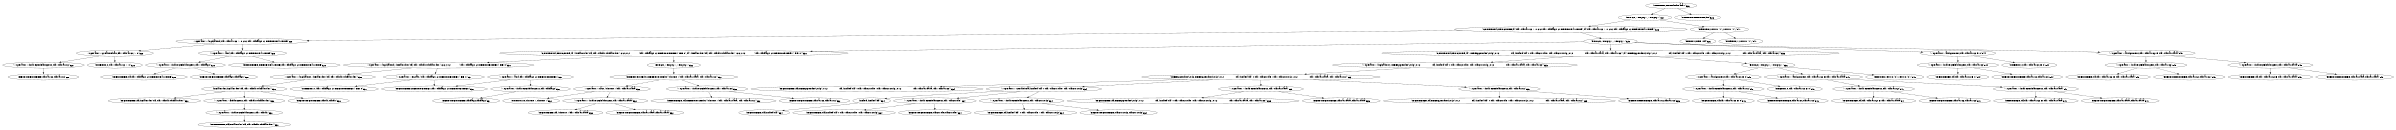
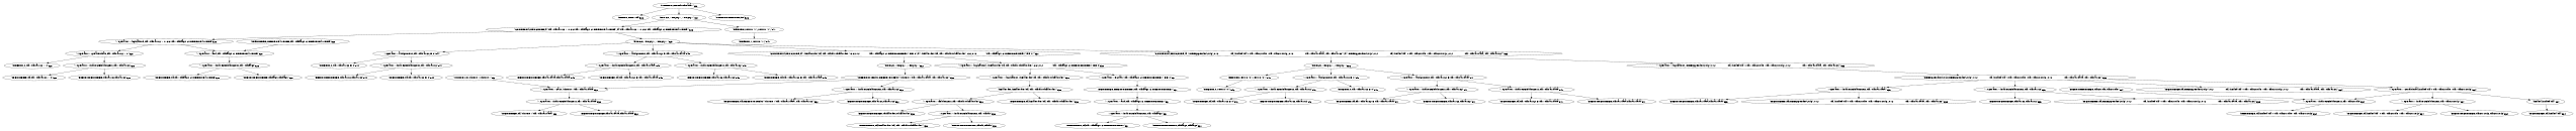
  digraph {
    n1 [label=<(METHOD,TIFFFlushData1)<SUB>926</SUB>>]
    n2 [label=<(PARAM,TIFF *tif)<SUB>926</SUB>>]
    n3 [label=<(BLOCK,&lt;empty&gt;,&lt;empty&gt;)<SUB>927</SUB>>]
    n4 [label=<(METHOD_RETURN,int)<SUB>926</SUB>>]
    n5 [label=<(CONTROL_STRUCTURE,if (tif-&gt;tif_rawcc &gt; 0 &amp;&amp; tif-&gt;tif_flags &amp; TIFF_BUF4WRITE),if (tif-&gt;tif_rawcc &gt; 0 &amp;&amp; tif-&gt;tif_flags &amp; TIFF_BUF4WRITE))<SUB>928</SUB>>]
    n6 [label=<(RETURN,return (1);,return (1);)<SUB>947</SUB>>]
    n7 [label=<(&lt;operator&gt;.logicalAnd,tif-&gt;tif_rawcc &gt; 0 &amp;&amp; tif-&gt;tif_flags &amp; TIFF_BUF4WRITE)<SUB>928</SUB>>]
    n8 [label=<(BLOCK,&lt;empty&gt;,&lt;empty&gt;)<SUB>929</SUB>>]
    n9 [label=<(LITERAL,1,return (1);)<SUB>947</SUB>>]
    n10 [label=<(&lt;operator&gt;.greaterThan,tif-&gt;tif_rawcc &gt; 0)<SUB>928</SUB>>]
    n11 [label=<(&lt;operator&gt;.and,tif-&gt;tif_flags &amp; TIFF_BUF4WRITE)<SUB>928</SUB>>]
    n12 [label=<(CONTROL_STRUCTURE,if (!isFillOrder(tif, tif-&gt;tif_dir.td_fillorder) &amp;&amp;\012            (tif-&gt;tif_flags &amp; TIFF_NOBITREV) == 0),if (!isFillOrder(tif, tif-&gt;tif_dir.td_fillorder) &amp;&amp;\012            (tif-&gt;tif_flags &amp; TIFF_NOBITREV) == 0))<SUB>930</SUB>>]
    n13 [label=<(CONTROL_STRUCTURE,if (!TIFFAppendToStrip(\012                tif, isTiled(tif) ? tif-&gt;tif_curtile : tif-&gt;tif_curstrip,\012                tif-&gt;tif_rawdata, tif-&gt;tif_rawcc)),if (!TIFFAppendToStrip(\012                tif, isTiled(tif) ? tif-&gt;tif_curtile : tif-&gt;tif_curstrip,\012                tif-&gt;tif_rawdata, tif-&gt;tif_rawcc)))<SUB>933</SUB>>]
    n14 [label=<(&lt;operator&gt;.assignment,tif-&gt;tif_rawcc = 0)<SUB>944</SUB>>]
    n15 [label=<(&lt;operator&gt;.assignment,tif-&gt;tif_rawcp = tif-&gt;tif_rawdata)<SUB>945</SUB>>]
    n16 [label=<(&lt;operator&gt;.indirectFieldAccess,tif-&gt;tif_rawcc)<SUB>928</SUB>>]
    n17 [label=<(LITERAL,0,tif-&gt;tif_rawcc &gt; 0)<SUB>928</SUB>>]
    n18 [label=<(&lt;operator&gt;.indirectFieldAccess,tif-&gt;tif_flags)<SUB>928</SUB>>]
    n19 [label=<(IDENTIFIER,TIFF_BUF4WRITE,tif-&gt;tif_flags &amp; TIFF_BUF4WRITE)<SUB>928</SUB>>]
+   n20 [label=<(IDENTIFIER,tif,tif-&gt;tif_rawcc &gt; 0)<SUB>928</SUB>>]
    n21 [label=<(FIELD_IDENTIFIER,tif_rawcc,tif_rawcc)<SUB>928</SUB>>]
    n22 [label=<(IDENTIFIER,tif,tif-&gt;tif_flags &amp; TIFF_BUF4WRITE)<SUB>928</SUB>>]
    n23 [label=<(FIELD_IDENTIFIER,tif_flags,tif_flags)<SUB>928</SUB>>]
    n24 [label=<(&lt;operator&gt;.logicalAnd,!isFillOrder(tif, tif-&gt;tif_dir.td_fillorder) &amp;&amp;\012            (tif-&gt;tif_flags &amp; TIFF_NOBITREV) == 0)<SUB>930</SUB>>]
    n25 [label=<(BLOCK,&lt;empty&gt;,&lt;empty&gt;)<SUB>932</SUB>>]
    n26 [label=<(&lt;operator&gt;.logicalNot,!TIFFAppendToStrip(\012                tif, isTiled(tif) ? tif-&gt;tif_curtile : tif-&gt;tif_curstrip,\012                tif-&gt;tif_rawdata, tif-&gt;tif_rawcc))<SUB>933</SUB>>]
    n27 [label=<(BLOCK,&lt;empty&gt;,&lt;empty&gt;)<SUB>936</SUB>>]
    n28 [label=<(&lt;operator&gt;.indirectFieldAccess,tif-&gt;tif_rawcc)<SUB>944</SUB>>]
    n29 [label=<(LITERAL,0,tif-&gt;tif_rawcc = 0)<SUB>944</SUB>>]
    n30 [label=<(&lt;operator&gt;.indirectFieldAccess,tif-&gt;tif_rawcp)<SUB>945</SUB>>]
    n31 [label=<(&lt;operator&gt;.indirectFieldAccess,tif-&gt;tif_rawdata)<SUB>945</SUB>>]
    n32 [label=<(&lt;operator&gt;.logicalNot,!isFillOrder(tif, tif-&gt;tif_dir.td_fillorder))<SUB>930</SUB>>]
    n33 [label=<(&lt;operator&gt;.equals,(tif-&gt;tif_flags &amp; TIFF_NOBITREV) == 0)<SUB>931</SUB>>]
    n34 [label=<(TIFFReverseBits,TIFFReverseBits((uint8_t *)tif-&gt;tif_rawdata, tif-&gt;tif_rawcc))<SUB>932</SUB>>]
    n35 [label=<(isFillOrder,isFillOrder(tif, tif-&gt;tif_dir.td_fillorder))<SUB>930</SUB>>]
-   n36 [label=<(LITERAL,0,(tif-&gt;tif_flags &amp; TIFF_NOBITREV) == 0)<SUB>931</SUB>>]
    n37 [label=<(IDENTIFIER,TIFF_NOBITREV,tif-&gt;tif_flags &amp; TIFF_NOBITREV)<SUB>937</SUB>>]
    n38 [label=<(IDENTIFIER,tif,isFillOrder(tif, tif-&gt;tif_dir.td_fillorder))<SUB>930</SUB>>]
    n39 [label=<(&lt;operator&gt;.fieldAccess,tif-&gt;tif_dir.td_fillorder)<SUB>930</SUB>>]
    n40 [label=<(&lt;operator&gt;.indirectFieldAccess,tif-&gt;tif_dir)<SUB>930</SUB>>]
+   n41 [label=<(FIELD_IDENTIFIER,td_fillorder,td_fillorder)<SUB>930</SUB>>]
    n42 [label=<(IDENTIFIER,tif,isFillOrder(tif, tif-&gt;tif_dir.td_fillorder))<SUB>930</SUB>>]
    n43 [label=<(FIELD_IDENTIFIER,tif_dir,tif_dir)<SUB>930</SUB>>]
    n44 [label=<(&lt;operator&gt;.and,tif-&gt;tif_flags &amp; TIFF_NOBITREV)<SUB>931</SUB>>]
    n45 [label=<(&lt;operator&gt;.indirectFieldAccess,tif-&gt;tif_flags)<SUB>931</SUB>>]
+   n46 [label=<(IDENTIFIER,tif,tif-&gt;tif_flags &amp; TIFF_NOBITREV)<SUB>931</SUB>>]
    n47 [label=<(FIELD_IDENTIFIER,tif_flags,tif_flags)<SUB>931</SUB>>]
    n48 [label=<(&lt;operator&gt;.cast,(uint8_t *)tif-&gt;tif_rawdata)<SUB>932</SUB>>]
    n49 [label=<(&lt;operator&gt;.indirectFieldAccess,tif-&gt;tif_rawcc)<SUB>932</SUB>>]
    n50 [label=<(UNKNOWN,uint8_t *,uint8_t *)<SUB>932</SUB>>]
    n51 [label=<(&lt;operator&gt;.indirectFieldAccess,tif-&gt;tif_rawdata)<SUB>932</SUB>>]
    n52 [label=<(IDENTIFIER,tif,TIFFReverseBits((uint8_t *)tif-&gt;tif_rawdata, tif-&gt;tif_rawcc))<SUB>932</SUB>>]
    n53 [label=<(FIELD_IDENTIFIER,tif_rawcc,tif_rawcc)<SUB>932</SUB>>]
    n54 [label=<(IDENTIFIER,tif,(uint8_t *)tif-&gt;tif_rawdata)<SUB>932</SUB>>]
    n55 [label=<(FIELD_IDENTIFIER,tif_rawdata,tif_rawdata)<SUB>932</SUB>>]
    n56 [label=<(TIFFAppendToStrip,TIFFAppendToStrip(\012                tif, isTiled(tif) ? tif-&gt;tif_curtile : tif-&gt;tif_curstrip,\012                tif-&gt;tif_rawdata, tif-&gt;tif_rawcc))<SUB>933</SUB>>]
    n57 [label=<(&lt;operator&gt;.assignment,tif-&gt;tif_rawcc = 0)<SUB>940</SUB>>]
    n58 [label=<(&lt;operator&gt;.assignment,tif-&gt;tif_rawcp = tif-&gt;tif_rawdata)<SUB>941</SUB>>]
    n59 [label=<(RETURN,return (0);,return (0);)<SUB>940</SUB>>]
    n60 [label=<(IDENTIFIER,tif,TIFFAppendToStrip(\012                tif, isTiled(tif) ? tif-&gt;tif_curtile : tif-&gt;tif_curstrip,\012                tif-&gt;tif_rawdata, tif-&gt;tif_rawcc))<SUB>934</SUB>>]
    n61 [label=<(&lt;operator&gt;.conditional,isTiled(tif) ? tif-&gt;tif_curtile : tif-&gt;tif_curstrip)<SUB>934</SUB>>]
    n62 [label=<(&lt;operator&gt;.indirectFieldAccess,tif-&gt;tif_rawdata)<SUB>935</SUB>>]
    n63 [label=<(&lt;operator&gt;.indirectFieldAccess,tif-&gt;tif_rawcc)<SUB>935</SUB>>]
    n64 [label=<(isTiled,isTiled(tif))<SUB>934</SUB>>]
    n65 [label=<(&lt;operator&gt;.indirectFieldAccess,tif-&gt;tif_curtile)<SUB>934</SUB>>]
    n66 [label=<(&lt;operator&gt;.indirectFieldAccess,tif-&gt;tif_curstrip)<SUB>934</SUB>>]
    n67 [label=<(IDENTIFIER,tif,TIFFAppendToStrip(\012                tif, isTiled(tif) ? tif-&gt;tif_curtile : tif-&gt;tif_curstrip,\012                tif-&gt;tif_rawdata, tif-&gt;tif_rawcc))<SUB>935</SUB>>]
    n68 [label=<(FIELD_IDENTIFIER,tif_rawdata,tif_rawdata)<SUB>935</SUB>>]
    n69 [label=<(IDENTIFIER,tif,TIFFAppendToStrip(\012                tif, isTiled(tif) ? tif-&gt;tif_curtile : tif-&gt;tif_curstrip,\012                tif-&gt;tif_rawdata, tif-&gt;tif_rawcc))<SUB>935</SUB>>]
    n70 [label=<(FIELD_IDENTIFIER,tif_rawcc,tif_rawcc)<SUB>935</SUB>>]
    n71 [label=<(IDENTIFIER,tif,isTiled(tif))<SUB>934</SUB>>]
    n72 [label=<(IDENTIFIER,tif,isTiled(tif) ? tif-&gt;tif_curtile : tif-&gt;tif_curstrip)<SUB>934</SUB>>]
    n73 [label=<(FIELD_IDENTIFIER,tif_curtile,tif_curtile)<SUB>934</SUB>>]
    n74 [label=<(IDENTIFIER,tif,isTiled(tif) ? tif-&gt;tif_curtile : tif-&gt;tif_curstrip)<SUB>934</SUB>>]
    n75 [label=<(FIELD_IDENTIFIER,tif_curstrip,tif_curstrip)<SUB>934</SUB>>]
    n76 [label=<(&lt;operator&gt;.indirectFieldAccess,tif-&gt;tif_rawcc)<SUB>940</SUB>>]
    n77 [label=<(LITERAL,0,tif-&gt;tif_rawcc = 0)<SUB>940</SUB>>]
    n78 [label=<(&lt;operator&gt;.indirectFieldAccess,tif-&gt;tif_rawcp)<SUB>941</SUB>>]
    n79 [label=<(&lt;operator&gt;.indirectFieldAccess,tif-&gt;tif_rawdata)<SUB>941</SUB>>]
+   n80 [label=<(LITERAL,0,return (0);)<SUB>942</SUB>>]
    n81 [label=<(IDENTIFIER,tif,tif-&gt;tif_rawcc = 0)<SUB>940</SUB>>]
    n82 [label=<(FIELD_IDENTIFIER,tif_rawcc,tif_rawcc)<SUB>940</SUB>>]
    n83 [label=<(IDENTIFIER,tif,tif-&gt;tif_rawcp = tif-&gt;tif_rawdata)<SUB>941</SUB>>]
    n84 [label=<(FIELD_IDENTIFIER,tif_rawcp,tif_rawcp)<SUB>941</SUB>>]
    n85 [label=<(IDENTIFIER,tif,tif-&gt;tif_rawcp = tif-&gt;tif_rawdata)<SUB>941</SUB>>]
    n86 [label=<(FIELD_IDENTIFIER,tif_rawdata,tif_rawdata)<SUB>941</SUB>>]
    n87 [label=<(IDENTIFIER,tif,tif-&gt;tif_rawcc = 0)<SUB>944</SUB>>]
    n88 [label=<(FIELD_IDENTIFIER,tif_rawcc,tif_rawcc)<SUB>944</SUB>>]
    n89 [label=<(IDENTIFIER,tif,tif-&gt;tif_rawcp = tif-&gt;tif_rawdata)<SUB>945</SUB>>]
    n90 [label=<(FIELD_IDENTIFIER,tif_rawcp,tif_rawcp)<SUB>945</SUB>>]
    n91 [label=<(IDENTIFIER,tif,tif-&gt;tif_rawcp = tif-&gt;tif_rawdata)<SUB>945</SUB>>]
    n92 [label=<(FIELD_IDENTIFIER,tif_rawdata,tif_rawdata)<SUB>945</SUB>>]
-   n6 -> n2
+   n1 -> n2
    n1 -> n3
    n1 -> n4
    n3 -> n5
    n3 -> n6
    n5 -> n7
    n5 -> n8
    n6 -> n9
    n7 -> n10
    n7 -> n11
    n8 -> n12
    n8 -> n13
    n8 -> n14
    n8 -> n15
    n10 -> n16
    n10 -> n17
    n11 -> n18
-   n11 -> n19
+   n19 -> n11
    n12 -> n24
    n12 -> n25
    n13 -> n26
    n13 -> n27
    n14 -> n28
    n14 -> n29
    n15 -> n30
    n15 -> n31
+   n16 -> n20
    n16 -> n21
    n18 -> n22
    n18 -> n23
    n24 -> n32
    n24 -> n33
    n25 -> n34
    n26 -> n56
    n27 -> n57
    n27 -> n58
    n27 -> n59
    n28 -> n87
    n28 -> n88
    n30 -> n89
    n30 -> n90
    n31 -> n91
    n31 -> n92
    n32 -> n35
-   n33 -> n36
    n33 -> n37
    n34 -> n48
    n34 -> n49
    n35 -> n38
    n35 -> n39
    n39 -> n40
+   n39 -> n41
    n40 -> n42
-   n35 -> n43
-   n44 -> n37
+   n40 -> n43
+   n37 -> n44
    n44 -> n45
+   n45 -> n46
    n45 -> n47
-   n48 -> n50
+   n50 -> n48
    n48 -> n51
    n49 -> n52
    n49 -> n53
    n51 -> n54
    n51 -> n55
    n56 -> n60
    n56 -> n61
    n56 -> n62
    n56 -> n63
    n57 -> n76
    n57 -> n77
    n58 -> n78
    n58 -> n79
+   n59 -> n80
    n61 -> n64
    n61 -> n65
    n61 -> n66
    n62 -> n67
    n62 -> n68
    n63 -> n69
    n63 -> n70
    n64 -> n71
    n65 -> n72
-   n65 -> n73
+   n73 -> n65
    n66 -> n74
    n66 -> n75
    n76 -> n81
    n76 -> n82
    n78 -> n83
    n78 -> n84
    n79 -> n85
    n79 -> n86
  }
